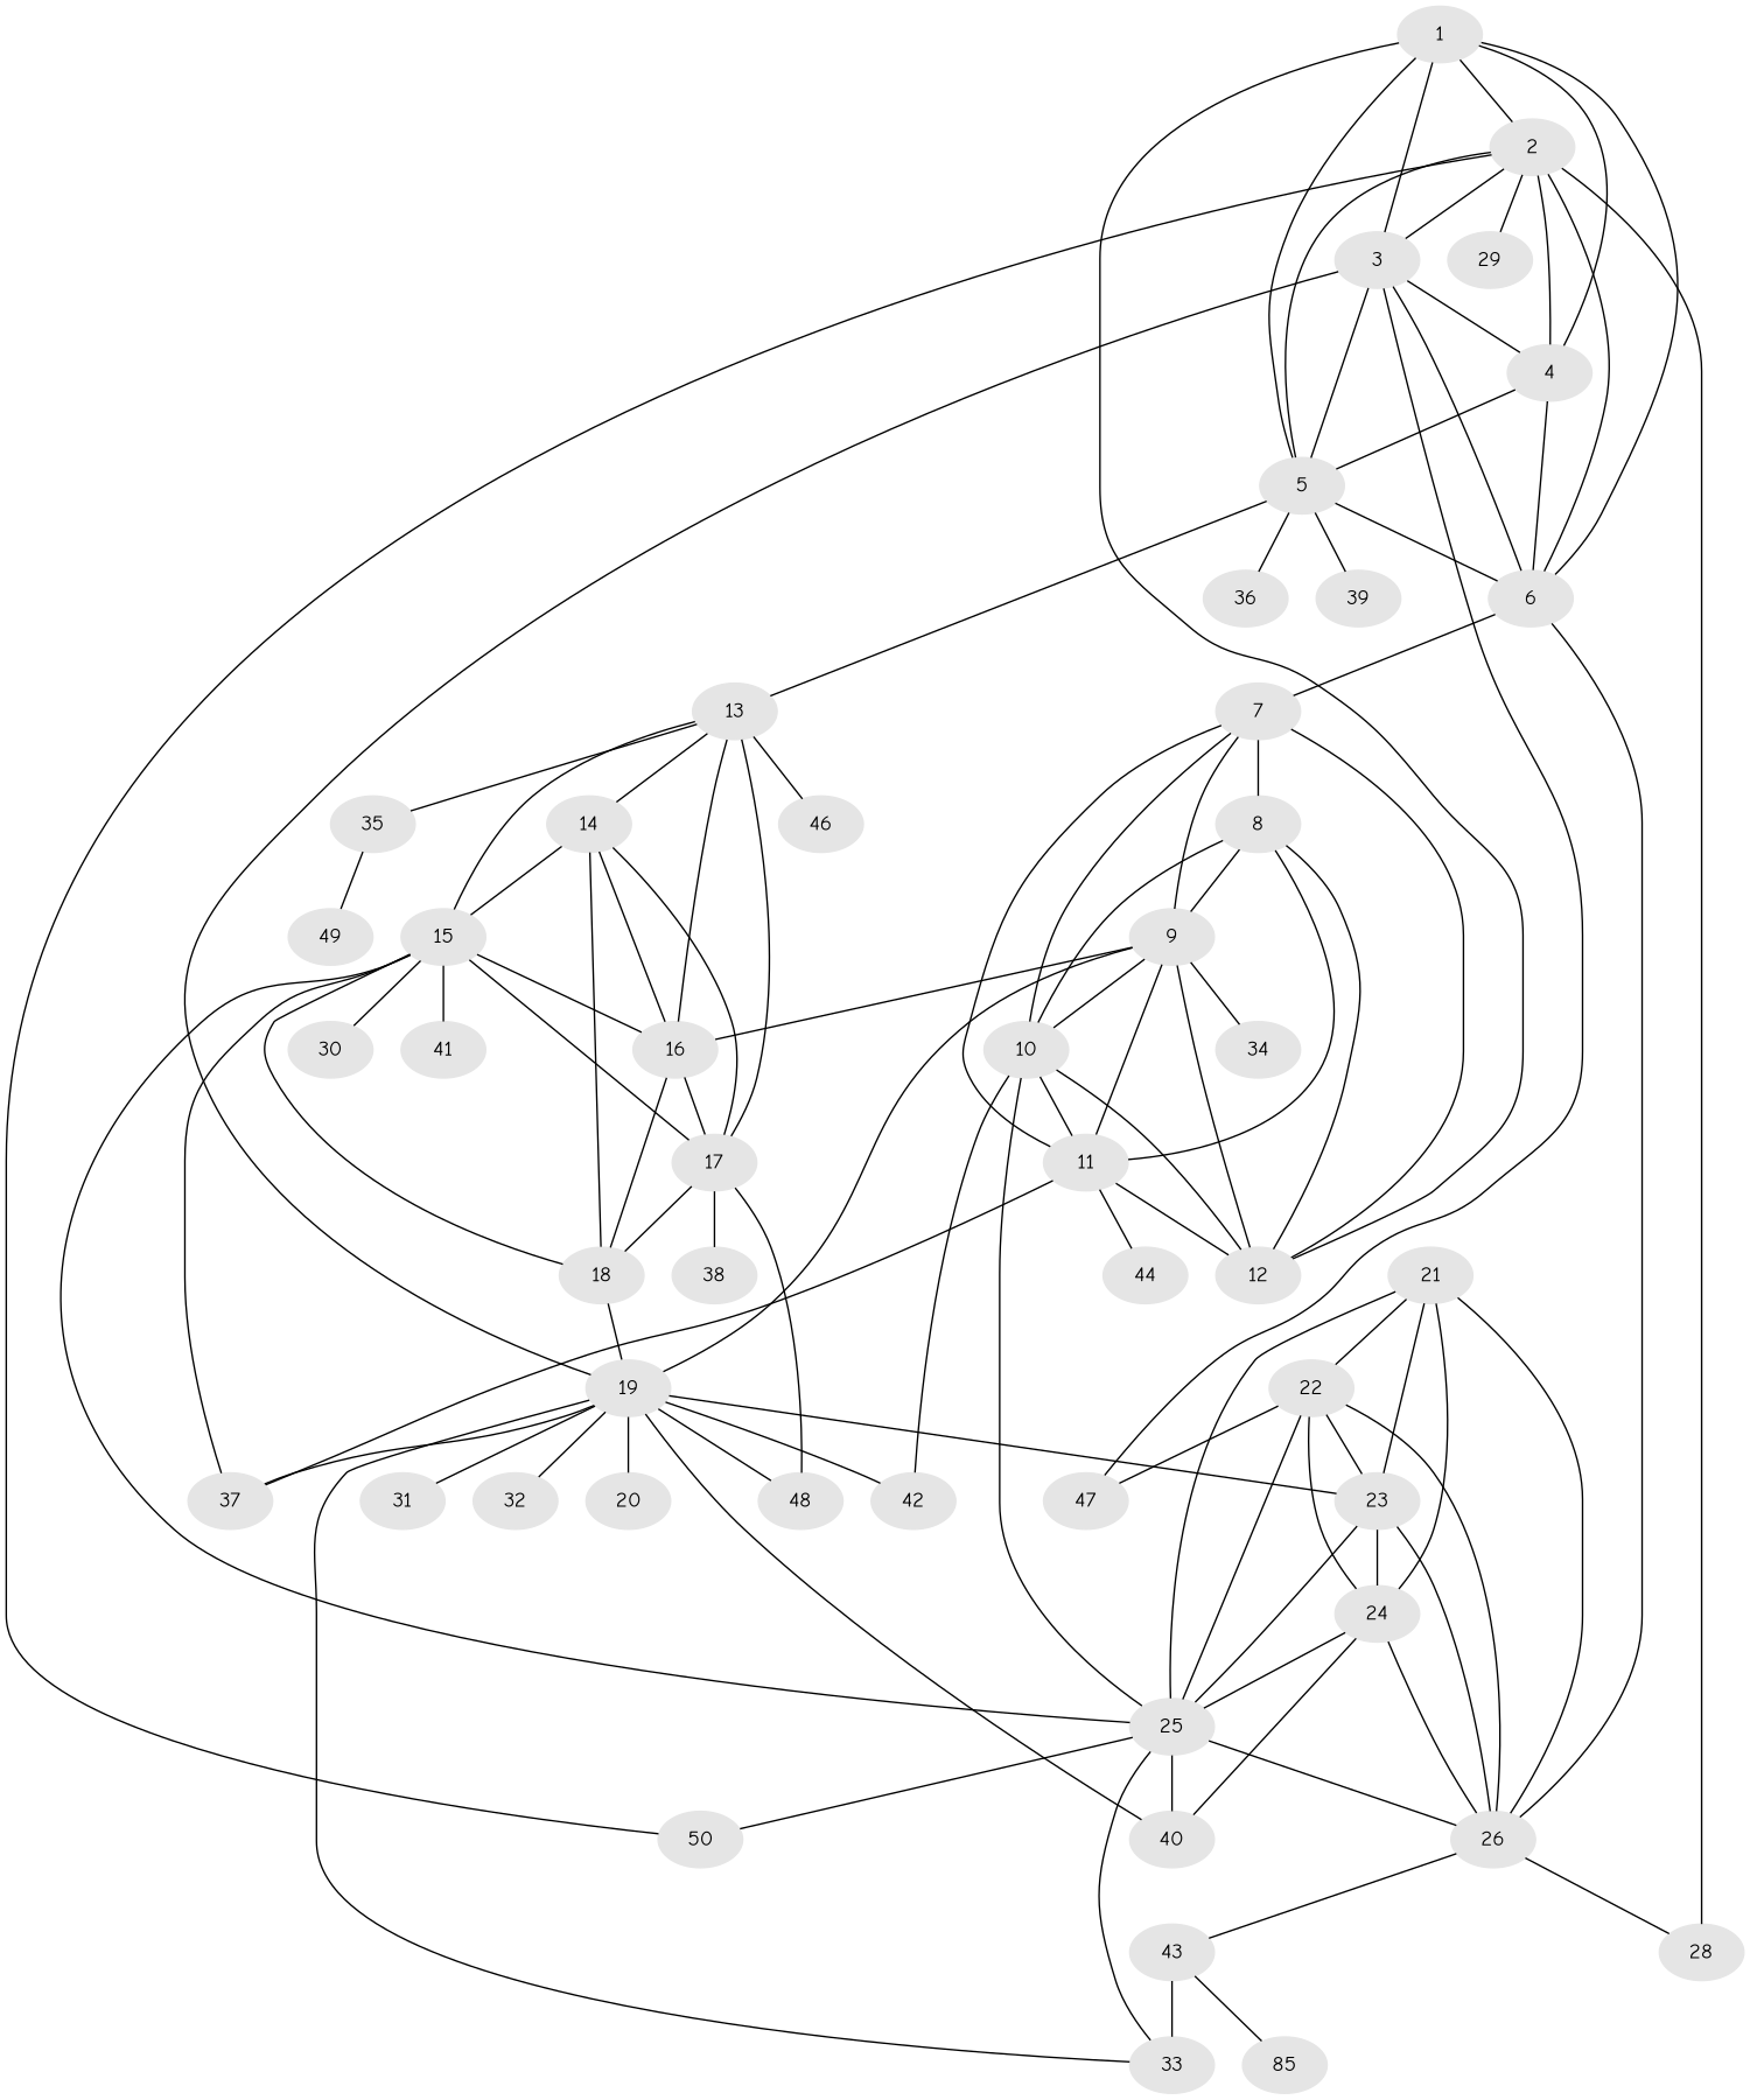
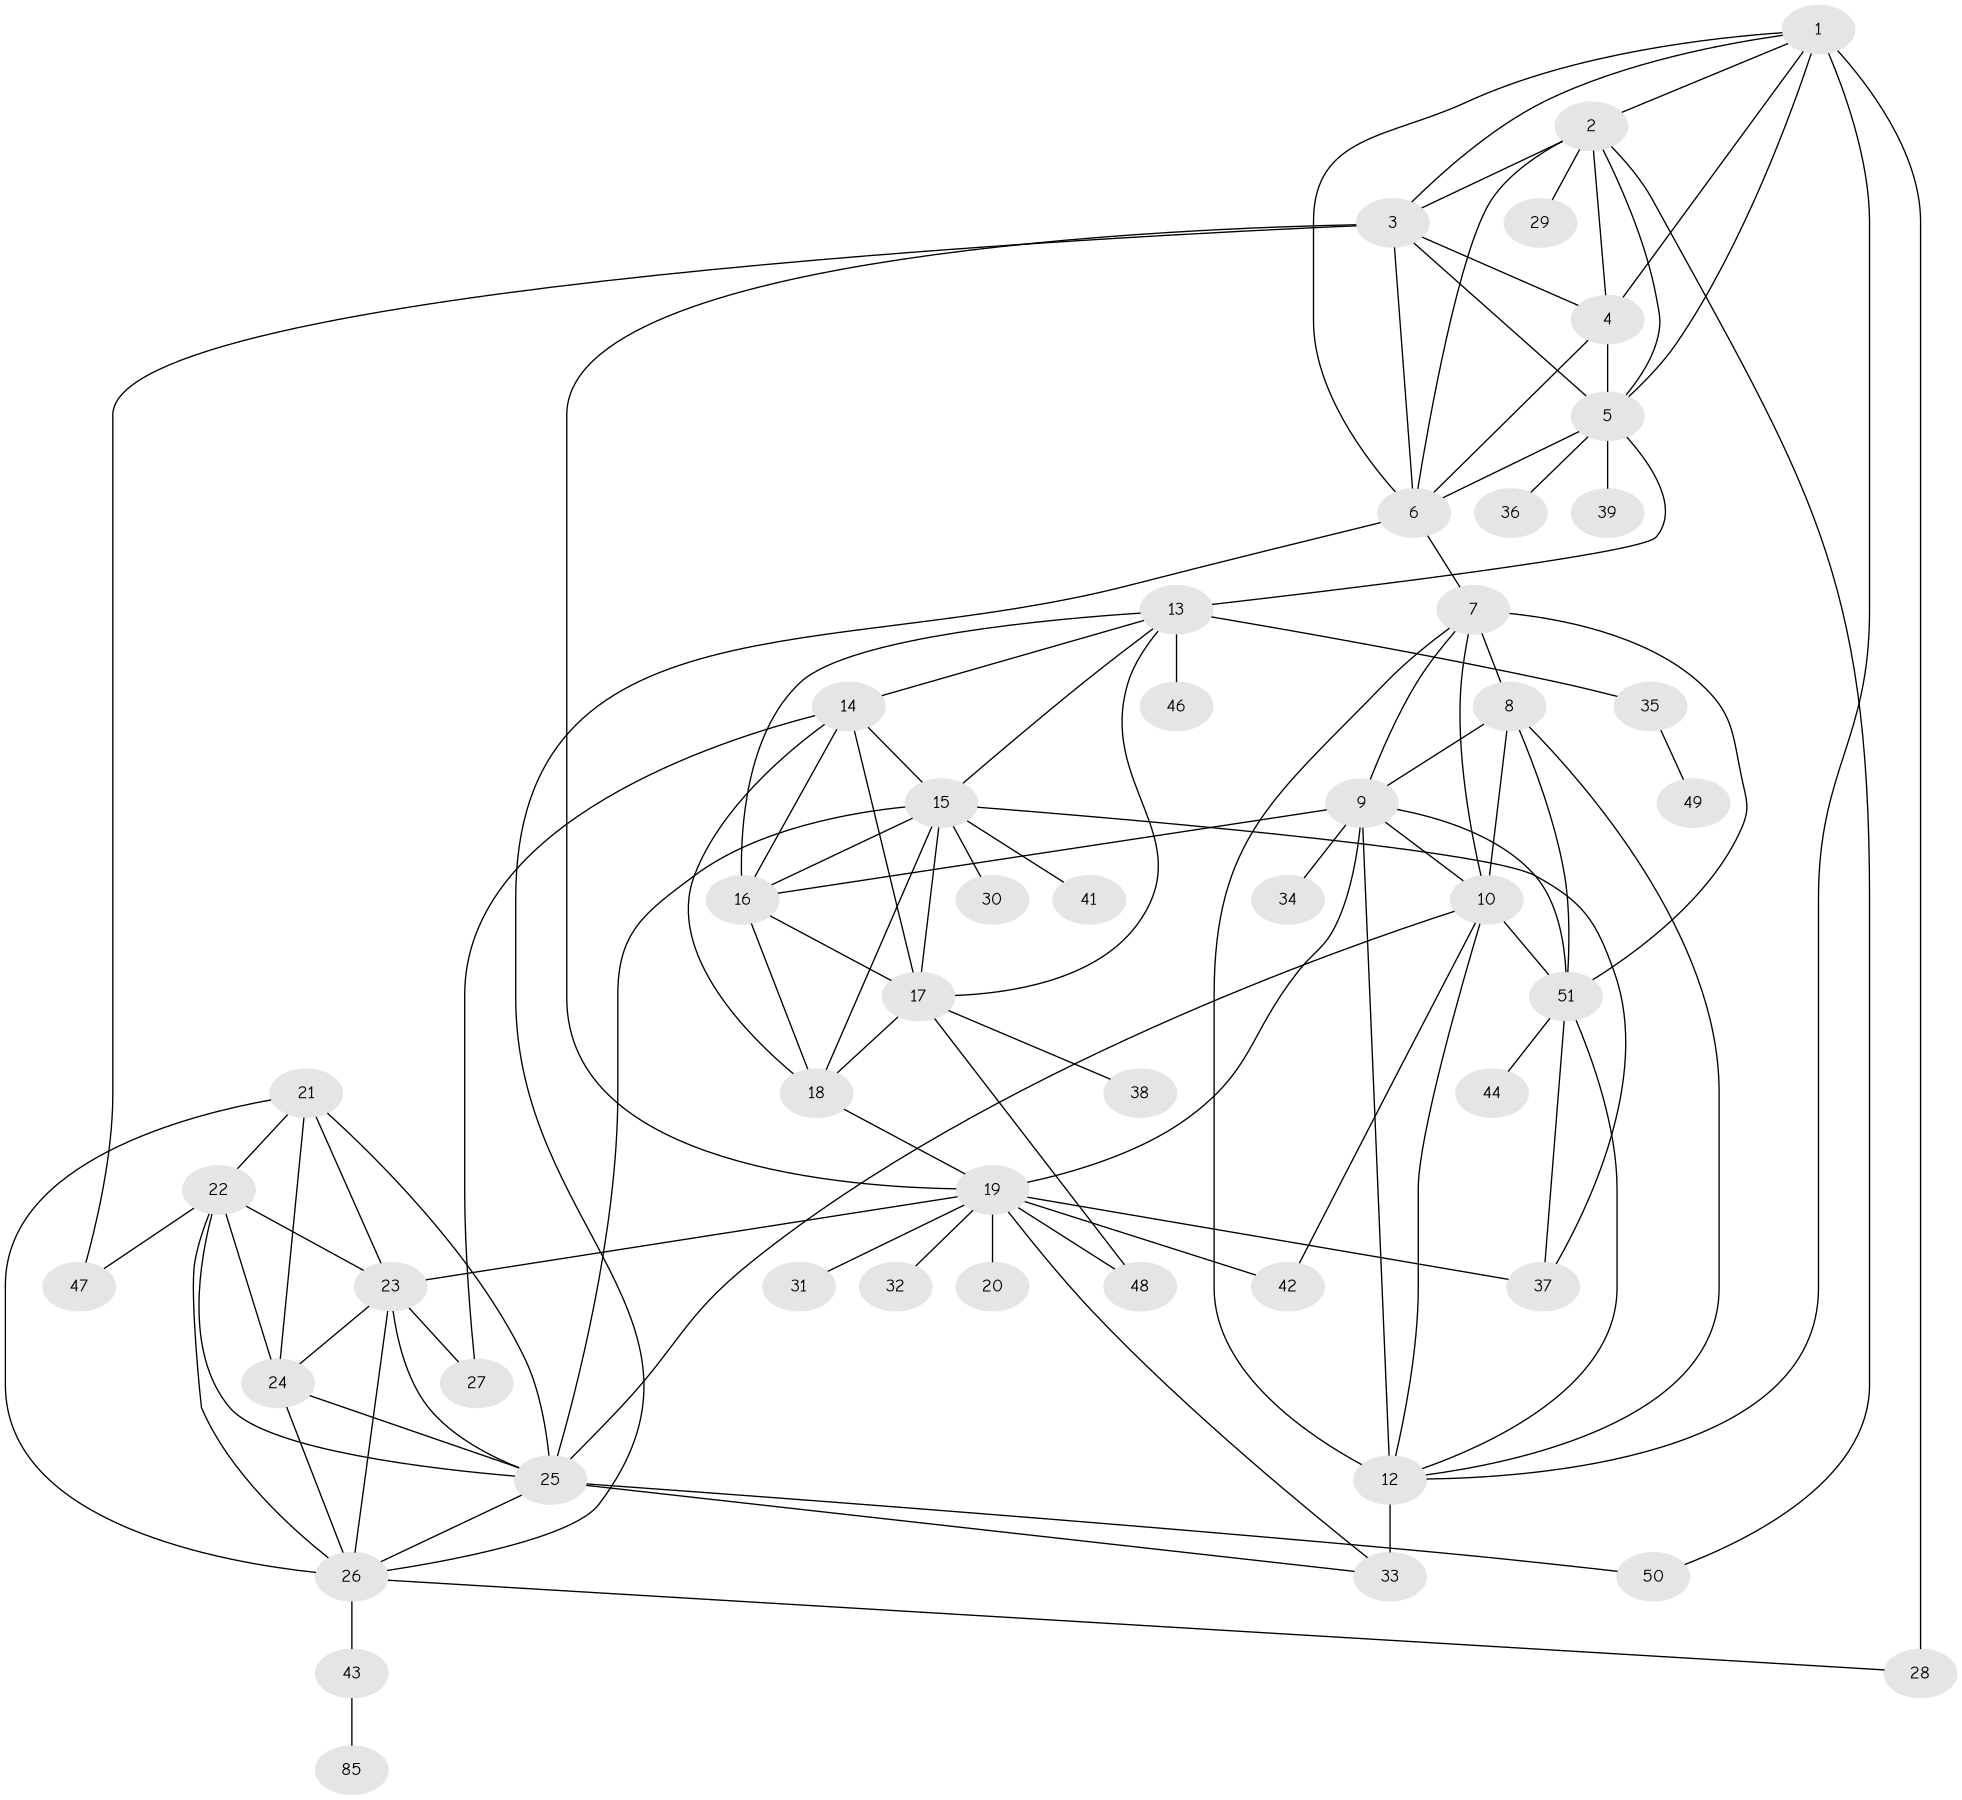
  graph {
    fontname="Comic Neue"
    node [color=gray90 fontname="Comic Neue" style=filled]
    edge [fontname="Comic Neue" weight=1.0]
    1
    2
    3
    4
    5
    6
    12
    28
    29
    50
    19
    47
    13
    36
    39
    7
    26
    33
    42
    37
    48
    20
    23
    31
    32
-   40
    16
    14
    15
    17
    35
    46
    8
    9
    10
-   11
+   11 [label=51]
    43
    34
    25
    44
    18
+   27
    30
    41
    38
    49
    24
    21
    22
    n50 [label=85]
    1 -- 2
    1 -- 3
    1 -- 4
    1 -- 5
    1 -- 6
    1 -- 12
-   2 -- 28 [weight=3.0]
+   1 -- 28 [weight=3.0]
    2 -- 3
    2 -- 4
    2 -- 5
    2 -- 6
    2 -- 29
    2 -- 50
    3 -- 4
    3 -- 5
    3 -- 6
    3 -- 19
    3 -- 47
    4 -- 5
    4 -- 6
    5 -- 6
    5 -- 13
    5 -- 36
    5 -- 39
    6 -- 7
    6 -- 26
-   43 -- 33 [weight=9.0]
+   12 -- 33 [weight=9.0]
    19 -- 33
    19 -- 42
    19 -- 37
    19 -- 48
    19 -- 20 [weight=5.0]
    19 -- 23
    19 -- 31
    19 -- 32
-   19 -- 40 [weight=2.0]
    13 -- 16
    13 -- 14
    13 -- 15
    13 -- 17
    13 -- 35
    13 -- 46 [weight=3.0]
    7 -- 12
    7 -- 8 [weight=3.0]
    7 -- 9
    7 -- 10
    7 -- 11
    26 -- 28
    26 -- 43
    23 -- 26
    23 -- 25
+   23 -- 27 [weight=4.0]
    23 -- 24
    16 -- 17
    16 -- 18
    14 -- 16
    14 -- 15
    14 -- 17
    14 -- 18
+   14 -- 27
    15 -- 37
    15 -- 16
    15 -- 17
    15 -- 25
    15 -- 18
    15 -- 30
    15 -- 41
    17 -- 48
    17 -- 18
    17 -- 38
    35 -- 49
    8 -- 12
    8 -- 9
    8 -- 10
    8 -- 11
    9 -- 12
    9 -- 19
    9 -- 16
    9 -- 10
    9 -- 11
    9 -- 34 [weight=3.0]
    10 -- 12
    10 -- 42
    10 -- 11
    10 -- 25
    11 -- 12
    11 -- 37
    11 -- 44
    43 -- n50
    25 -- 50
    25 -- 26
    25 -- 33
-   25 -- 40
    18 -- 19
    24 -- 26
-   24 -- 40
    24 -- 25
    21 -- 26
    21 -- 23
    21 -- 25
    21 -- 24
    21 -- 22
    22 -- 47
    22 -- 26
    22 -- 23
    22 -- 25
    22 -- 24
  }
